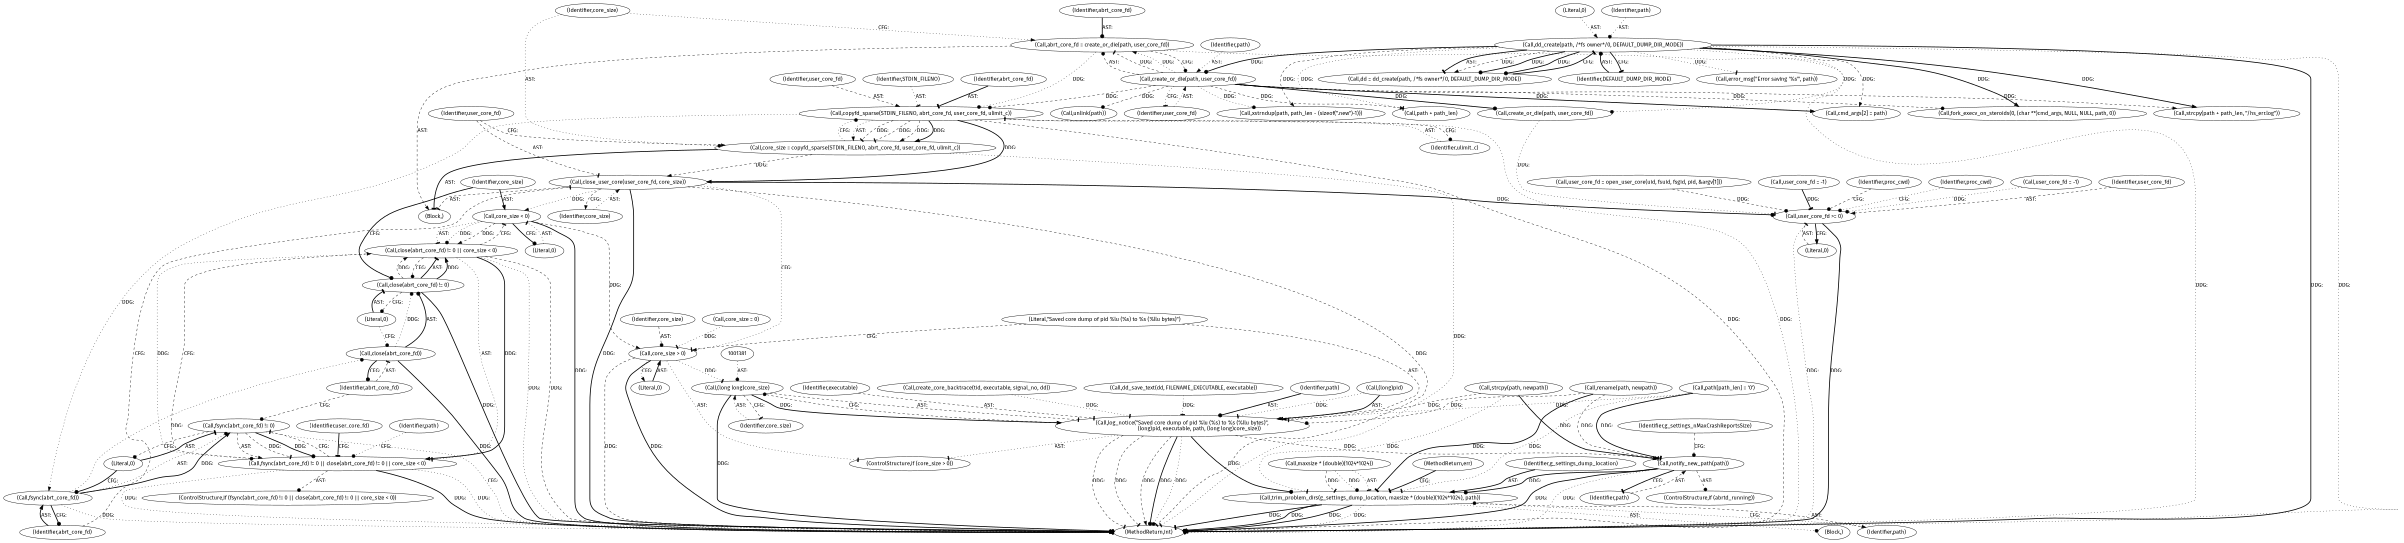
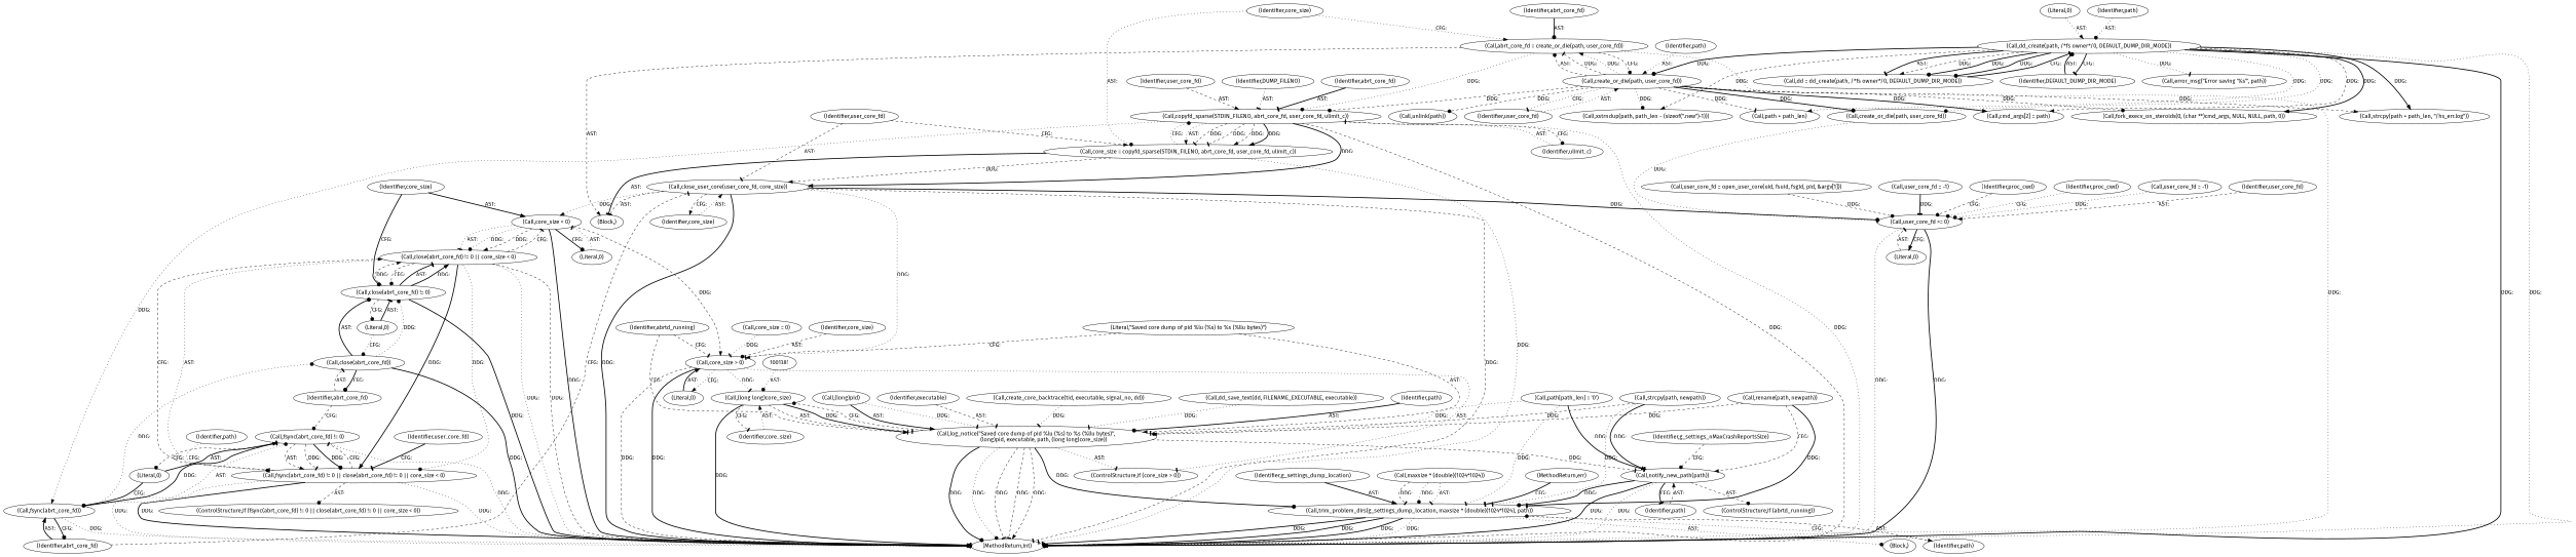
  digraph {
    fontname="Fira Sans"
    node [fontname="Fira Sans"]
    edge [arrowhead=tee fontname="Fira Sans" style=dashed]
    n1 [label="(Call,abrt_core_fd = create_or_die(path, user_core_fd))"]
    n2 [label="(Call,create_or_die(path, user_core_fd))"]
    n3 [label="(Call,copyfd_sparse(STDIN_FILENO, abrt_core_fd, user_core_fd, ulimit_c))"]
    n4 [label="(Block,)"]
    n5 [label="(MethodReturn,int)"]
    n6 [label="(Call,unlink(path))"]
    n7 [label="(Call,create_or_die(path, user_core_fd))"]
    n8 [label="(Identifier,user_core_fd)"]
    n9 [label="(Call,path + path_len)"]
    n10 [label="(Call,xstrndup(path, path_len - (sizeof(\".new\")-1)))"]
    n11 [label="(Call,cmd_args[2] = path)"]
    n12 [label="(Call,fork_execv_on_steroids(0, (char **)cmd_args, NULL, NULL, path, 0))"]
    n13 [label="(Call,strcpy(path + path_len, \"/hs_err.log\"))"]
    n14 [label="(Call,core_size = copyfd_sparse(STDIN_FILENO, abrt_core_fd, user_core_fd, ulimit_c))"]
    n15 [label="(Call,close_user_core(user_core_fd, core_size))"]
    n16 [label="(Call,fsync(abrt_core_fd))"]
    n17 [label="(Identifier,ulimit_c)"]
    n18 [label="(Call,user_core_fd >= 0)"]
    n19 [label="(Call,dd_create(path, /*fs owner*/0, DEFAULT_DUMP_DIR_MODE))"]
    n20 [label="(Call,dd = dd_create(path, /*fs owner*/0, DEFAULT_DUMP_DIR_MODE))"]
    n21 [label="(Identifier,DEFAULT_DUMP_DIR_MODE)"]
    n22 [label="(Call,error_msg(\"Error saving '%s'\", path))"]
    n23 [label="(Call,core_size < 0)"]
    n24 [label="(Call,core_size > 0)"]
    n25 [label="(Identifier,core_size)"]
    n26 [label="(Call,fsync(abrt_core_fd) != 0)"]
    n27 [label="(Call,close(abrt_core_fd))"]
    n28 [label="(Identifier,abrt_core_fd)"]
    n29 [label="(Call,close(abrt_core_fd) != 0 || core_size < 0)"]
    n30 [label="(Literal,0)"]
    n31 [label="(Call,(long long)core_size)"]
    n32 [label="(ControlStructure,if (core_size > 0))"]
    n33 [label="(Literal,0)"]
    n34 [label="(Literal,0)"]
    n35 [label="(Call,fsync(abrt_core_fd) != 0 || close(abrt_core_fd) != 0 || core_size < 0)"]
    n36 [label="(Call,close(abrt_core_fd) != 0)"]
    n37 [label="(ControlStructure,if (fsync(abrt_core_fd) != 0 || close(abrt_core_fd) != 0 || core_size < 0))"]
    n38 [label="(Literal,0)"]
    n39 [label="(Literal,0)"]
    n40 [label="(Call,log_notice(\"Saved core dump of pid %lu (%s) to %s (%llu bytes)\",\n                       (long)pid, executable, path, (long long)core_size))"]
    n41 [label="(Identifier,core_size)"]
    n42 [label="(Call,notify_new_path(path))"]
    n43 [label="(Call,trim_problem_dirs(g_settings_dump_location, maxsize * (double)(1024*1024), path))"]
    n44 [label="(Identifier,path)"]
    n45 [label="(ControlStructure,if (abrtd_running))"]
    n46 [label="(Block,)"]
    n47 [label="(Identifier,path)"]
    n48 [label="(Identifier,abrt_core_fd)"]
    n49 [label="(Call,(long)pid)"]
    n50 [label="(Identifier,path)"]
    n51 [label="(Identifier,core_size)"]
    n52 [label="(Identifier,user_core_fd)"]
    n53 [label="(Call,user_core_fd = open_user_core(uid, fsuid, fsgid, pid, &argv[1]))"]
    n54 [label="(Call,core_size = 0)"]
    n55 [label="(Call,user_core_fd = -1)"]
+   n56 [label="(Identifier,abrtd_running)"]
    n57 [label="(Identifier,executable)"]
    n58 [label="(Call,path[path_len] = '\0')"]
    n59 [label="(Identifier,g_settings_nMaxCrashReportsSize)"]
    n60 [label="(Identifier,core_size)"]
    n61 [label="(Identifier,proc_cwd)"]
    n62 [label="(Identifier,proc_cwd)"]
    n63 [label="(Identifier,user_core_fd)"]
    n64 [label="(Identifier,user_core_fd)"]
    n65 [label="(Call,maxsize * (double)(1024*1024))"]
    n66 [label="(Call,user_core_fd = -1)"]
    n67 [label="(Call,strcpy(path, newpath))"]
    n68 [label="(Identifier,path)"]
    n69 [label="(Call,create_core_backtrace(tid, executable, signal_no, dd))"]
    n70 [label="(Call,dd_save_text(dd, FILENAME_EXECUTABLE, executable))"]
    n71 [label="(Identifier,abrt_core_fd)"]
    n72 [label="(Literal,0)"]
    n73 [label="(Literal,\"Saved core dump of pid %lu (%s) to %s (%llu bytes)\")"]
    n74 [label="(Identifier,core_size)"]
    n75 [label="(Identifier,path)"]
    n76 [label="(MethodReturn,err)"]
-   n77 [label="(Identifier,STDIN_FILENO)"]
+   n77 [label="(Identifier,DUMP_FILENO)"]
    n78 [label="(Identifier,user_core_fd)"]
    n79 [label="(Identifier,abrt_core_fd)"]
    n80 [label="(Identifier,path)"]
    n81 [label="(Call,rename(path, newpath))"]
    n82 [label="(Identifier,g_settings_dump_location)"]
    1001381
    n1 -> n2 [arrowhead=dot label="CFG: "]
    n1 -> n3 [arrowhead=dot label="DDG: " style=dotted]
    n1 -> n4 [arrowhead=normal label="AST: "]
    n1 -> n5 [label="DDG: " style=dotted]
    n2 -> n1 [arrowhead=dot label="AST: "]
    n2 -> n1 [label="DDG: "]
    n2 -> n1 [arrowhead=normal label="DDG: " style=dotted]
    n2 -> n3 [arrowhead=dot label="DDG: "]
    n2 -> n6 [arrowhead=dot label="DDG: "]
    n2 -> n7 [arrowhead=dot label="DDG: " style=bold]
    n2 -> n8 [label="CFG: " style=dotted]
    n2 -> n9 [label="DDG: "]
    n2 -> n10 [arrowhead=dot label="DDG: " style=dotted]
    n2 -> n11 [arrowhead=normal label="DDG: " style=bold]
    n2 -> n12 [arrowhead=dot label="DDG: "]
    n2 -> n13 [arrowhead=normal label="DDG: "]
    n3 -> n5 [arrowhead=normal label="DDG: " style=dotted]
    n3 -> n5 [label="DDG: "]
    n3 -> n14 [arrowhead=normal label="AST: " style=dotted]
    n3 -> n14 [label="DDG: "]
    n3 -> n14 [label="DDG: "]
    n3 -> n14 [arrowhead=normal label="DDG: "]
    n3 -> n14 [arrowhead=normal label="DDG: " style=bold]
    n3 -> n15 [arrowhead=normal label="DDG: " style=bold]
    n3 -> n16 [arrowhead=normal label="DDG: " style=dotted]
    n3 -> n17 [arrowhead=dot label="CFG: "]
    n7 -> n18 [label="DDG: " style=dotted]
    n8 -> n2 [arrowhead=normal label="AST: " style=dotted]
    n14 -> n3 [arrowhead=dot label="CFG: " style=dotted]
    n14 -> n4 [label="AST: " style=bold]
    n14 -> n5 [label="DDG: " style=dotted]
    n14 -> n15 [arrowhead=normal label="DDG: "]
    n15 -> n4 [label="AST: "]
    n15 -> n5 [label="DDG: "]
    n15 -> n5 [label="DDG: " style=bold]
    n15 -> n18 [arrowhead=dot label="DDG: " style=bold]
    n15 -> n23 [arrowhead=normal label="DDG: " style=dotted]
-   n15 -> n24 [arrowhead=normal label="CFG: " style=dotted]
+   n15 -> n24 [arrowhead=normal label="DDG: " style=dotted]
    n15 -> n25 [arrowhead=normal label="CFG: "]
    n16 -> n5 [arrowhead=dot label="DDG: " style=dotted]
    n16 -> n26 [arrowhead=dot label="AST: " style=dotted]
    n16 -> n26 [arrowhead=normal label="DDG: " style=bold]
    n16 -> n27 [arrowhead=dot label="DDG: " style=dotted]
    n16 -> n28 [arrowhead=dot label="CFG: " style=bold]
    n17 -> n3 [label="AST: " style=dotted]
    n18 -> n5 [label="DDG: " style=dotted]
    n18 -> n5 [arrowhead=normal label="DDG: " style=bold]
    n18 -> n34 [arrowhead=normal label="CFG: " style=bold]
    n19 -> n2 [arrowhead=dot label="DDG: " style=bold]
    n19 -> n5 [label="DDG: " style=bold]
    n19 -> n5 [arrowhead=dot label="DDG: " style=dotted]
    n19 -> n7 [arrowhead=dot label="DDG: " style=dotted]
    n19 -> n9 [arrowhead=normal label="DDG: " style=dotted]
    n19 -> n10 [arrowhead=normal label="DDG: "]
    n19 -> n11 [arrowhead=normal label="DDG: "]
    n19 -> n12 [arrowhead=normal label="DDG: " style=bold]
    n19 -> n13 [arrowhead=normal label="DDG: " style=bold]
    n19 -> n20 [label="AST: " style=bold]
    n19 -> n20 [arrowhead=normal label="DDG: "]
    n19 -> n20 [arrowhead=dot label="DDG: " style=bold]
    n19 -> n20 [arrowhead=dot label="DDG: " style=bold]
    n19 -> n21 [label="CFG: " style=bold]
    n19 -> n22 [label="DDG: " style=dotted]
    n20 -> n19 [label="CFG: " style=bold]
    n21 -> n19 [arrowhead=dot label="AST: " style=bold]
    n23 -> n5 [arrowhead=dot label="DDG: " style=bold]
    n23 -> n24 [arrowhead=normal label="DDG: "]
    n23 -> n29 [label="AST: " style=dotted]
    n23 -> n29 [arrowhead=dot label="DDG: " style=dotted]
    n23 -> n29 [arrowhead=normal label="DDG: "]
    n23 -> n30 [arrowhead=dot label="CFG: " style=bold]
    n24 -> n5 [label="DDG: "]
    n24 -> n5 [arrowhead=normal label="DDG: " style=bold]
    n24 -> n31 [label="DDG: " style=dotted]
    n24 -> n32 [label="AST: " style=dotted]
    n24 -> n33 [arrowhead=normal label="CFG: " style=dotted]
    n25 -> n15 [arrowhead=normal label="AST: " style=dotted]
-   n26 -> n5 [label="CFG: " style=dotted]
+   n26 -> n5 [label="DDG: " style=dotted]
    n26 -> n35 [arrowhead=normal label="AST: "]
    n26 -> n35 [label="DDG: "]
    n26 -> n35 [arrowhead=dot label="DDG: " style=bold]
    n26 -> n39 [arrowhead=dot label="CFG: "]
    n27 -> n5 [arrowhead=normal label="DDG: " style=bold]
    n27 -> n36 [arrowhead=dot label="AST: " style=bold]
    n27 -> n36 [arrowhead=dot label="DDG: " style=dotted]
    n27 -> n48 [arrowhead=dot label="CFG: " style=bold]
    n28 -> n15 [label="CFG: "]
    n28 -> n16 [arrowhead=normal label="AST: " style=bold]
    n29 -> n5 [arrowhead=normal label="DDG: " style=dotted]
    n29 -> n5 [arrowhead=normal label="DDG: "]
    n29 -> n23 [label="CFG: "]
    n29 -> n35 [label="AST: " style=dotted]
    n29 -> n35 [arrowhead=normal label="DDG: " style=bold]
    n29 -> n35 [arrowhead=dot label="DDG: " style=dotted]
    n29 -> n36 [arrowhead=dot label="CFG: "]
    n30 -> n23 [label="AST: " style=dotted]
    n31 -> n5 [arrowhead=normal label="DDG: " style=bold]
    n31 -> n40 [label="AST: "]
    n31 -> n40 [arrowhead=normal label="DDG: " style=bold]
    n31 -> n41 [label="CFG: "]
    n33 -> n24 [arrowhead=normal label="AST: " style=bold]
    n34 -> n18 [label="AST: "]
    n35 -> n5 [label="DDG: " style=dotted]
    n35 -> n5 [label="DDG: " style=dotted]
    n35 -> n5 [label="DDG: " style=bold]
    n35 -> n26 [label="CFG: "]
    n35 -> n29 [arrowhead=normal label="CFG: "]
    n35 -> n37 [arrowhead=dot label="AST: "]
    n36 -> n5 [arrowhead=normal label="DDG: " style=bold]
    n36 -> n29 [label="AST: " style=bold]
    n36 -> n29 [arrowhead=normal label="DDG: " style=bold]
    n36 -> n29 [arrowhead=normal label="DDG: "]
    n36 -> n38 [arrowhead=dot label="CFG: "]
    n38 -> n27 [arrowhead=dot label="CFG: " style=dotted]
    n38 -> n36 [label="AST: " style=bold]
    n39 -> n16 [arrowhead=dot label="CFG: " style=bold]
    n39 -> n26 [label="AST: " style=bold]
    n40 -> n5 [arrowhead=dot label="DDG: " style=bold]
    n40 -> n5 [arrowhead=dot label="DDG: " style=dotted]
    n40 -> n5 [label="DDG: "]
    n40 -> n5 [label="DDG: "]
    n40 -> n5 [arrowhead=normal label="DDG: "]
    n40 -> n31 [arrowhead=dot label="CFG: "]
    n40 -> n32 [label="AST: " style=dotted]
    n40 -> n42 [label="DDG: "]
    n40 -> n43 [arrowhead=dot label="DDG: " style=bold]
    n41 -> n31 [arrowhead=normal label="AST: " style=dotted]
    n42 -> n5 [label="DDG: " style=dotted]
    n42 -> n5 [arrowhead=dot label="DDG: " style=bold]
    n42 -> n43 [arrowhead=dot label="DDG: " style=bold]
    n42 -> n44 [label="CFG: " style=bold]
    n42 -> n45 [arrowhead=dot label="AST: "]
    n43 -> n5 [arrowhead=normal label="DDG: " style=bold]
    n43 -> n5 [arrowhead=dot label="DDG: " style=dotted]
    n43 -> n5 [label="DDG: " style=bold]
    n43 -> n5 [arrowhead=normal label="DDG: " style=bold]
    n43 -> n46 [arrowhead=dot label="AST: " style=dotted]
    n43 -> n47 [arrowhead=normal label="CFG: " style=dotted]
    n44 -> n42 [arrowhead=normal label="AST: "]
    n47 -> n43 [arrowhead=dot label="AST: "]
    n48 -> n26 [arrowhead=dot label="CFG: "]
    n48 -> n27 [label="AST: "]
    n49 -> n40 [arrowhead=normal label="AST: " style=bold]
    n49 -> n40 [label="DDG: " style=dotted]
    n50 -> n2 [arrowhead=normal label="AST: " style=dotted]
    n51 -> n24 [arrowhead=dot label="AST: "]
    n52 -> n18 [arrowhead=normal label="AST: "]
    n53 -> n18 [arrowhead=dot label="DDG: "]
    n54 -> n24 [label="DDG: " style=dotted]
    n55 -> n18 [label="DDG: " style=bold]
+   n56 -> n24 [label="CFG: "]
+   n56 -> n40 [label="CFG: "]
    n57 -> n40 [label="AST: "]
    n58 -> n40 [arrowhead=normal label="DDG: " style=dotted]
    n58 -> n42 [label="DDG: " style=bold]
    n58 -> n43 [label="DDG: " style=dotted]
    n59 -> n42 [arrowhead=dot label="CFG: "]
    n60 -> n23 [arrowhead=normal label="AST: " style=bold]
    n60 -> n36 [arrowhead=dot label="CFG: " style=bold]
    n61 -> n18 [arrowhead=dot label="CFG: "]
    n62 -> n18 [arrowhead=dot label="CFG: " style=dotted]
    n63 -> n14 [arrowhead=normal label="CFG: "]
    n63 -> n15 [label="AST: "]
    n64 -> n3 [arrowhead=normal label="AST: "]
    n65 -> n43 [label="AST: " style=dotted]
    n65 -> n43 [label="DDG: "]
    n65 -> n43 [arrowhead=dot label="DDG: " style=dotted]
    n66 -> n18 [arrowhead=dot label="DDG: " style=dotted]
    n67 -> n40 [label="DDG: "]
    n67 -> n42 [arrowhead=normal label="DDG: " style=bold]
    n67 -> n43 [label="DDG: " style=dotted]
    n68 -> n19 [arrowhead=dot label="AST: " style=dotted]
    n69 -> n40 [label="DDG: " style=dotted]
    n70 -> n40 [label="DDG: " style=dotted]
    n71 -> n1 [arrowhead=dot label="AST: " style=bold]
    n72 -> n19 [arrowhead=normal label="AST: " style=dotted]
    n73 -> n24 [label="CFG: "]
    n73 -> n40 [arrowhead=normal label="AST: "]
    n74 -> n1 [arrowhead=normal label="CFG: " style=dotted]
    n74 -> n14 [arrowhead=dot label="AST: " style=dotted]
    n75 -> n40 [arrowhead=dot label="AST: " style=bold]
    n76 -> n43 [label="CFG: " style=bold]
    n77 -> n3 [label="AST: " style=dotted]
    n78 -> n35 [label="CFG: " style=bold]
    n79 -> n3 [label="AST: " style=bold]
    n80 -> n35 [arrowhead=dot label="CFG: " style=dotted]
    n81 -> n40 [arrowhead=dot label="DDG: "]
-   n81 -> n42 [arrowhead=normal label="DDG: "]
+   n81 -> n42 [arrowhead=normal label="CFG: "]
    n81 -> n43 [label="DDG: " style=bold]
    n82 -> n43 [arrowhead=normal label="AST: " style=bold]
    1001381 -> n31 [arrowhead=dot label="AST: " style=dotted]
  }
